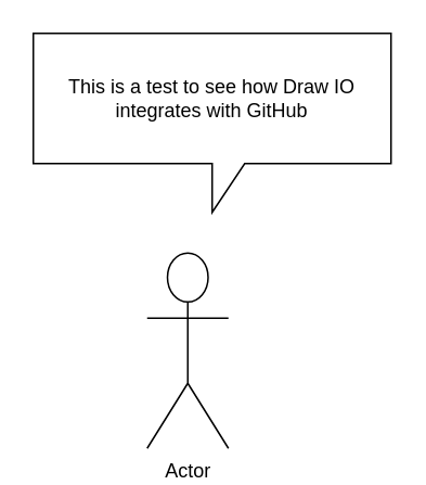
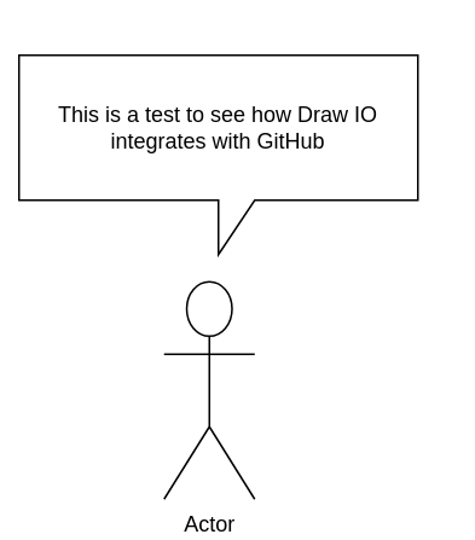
  <mxCell id="0" />
  <mxCell id="1" parent="0" />
- <mxCell id="2" value="This is a test to see how Draw IO integrates with GitHub" style="shape=callout;whiteSpace=wrap;html=1;perimeter=calloutPerimeter;" vertex="1" parent="1"><mxGeometry x="20" y="20" width="220" height="110" as="geometry" /></mxCell>
+ <mxCell id="2" value="This is a test to see how Draw IO integrates with GitHub" style="shape=callout;whiteSpace=wrap;html=1;perimeter=calloutPerimeter;" vertex="1" parent="1"><mxGeometry x="10" y="30" width="220" height="110" as="geometry" /></mxCell>
  <mxCell id="3" value="Actor" style="shape=umlActor;verticalLabelPosition=bottom;verticalAlign=top;html=1;outlineConnect=0;" vertex="1" parent="1"><mxGeometry x="90" y="155" width="50" height="120" as="geometry" /></mxCell>
